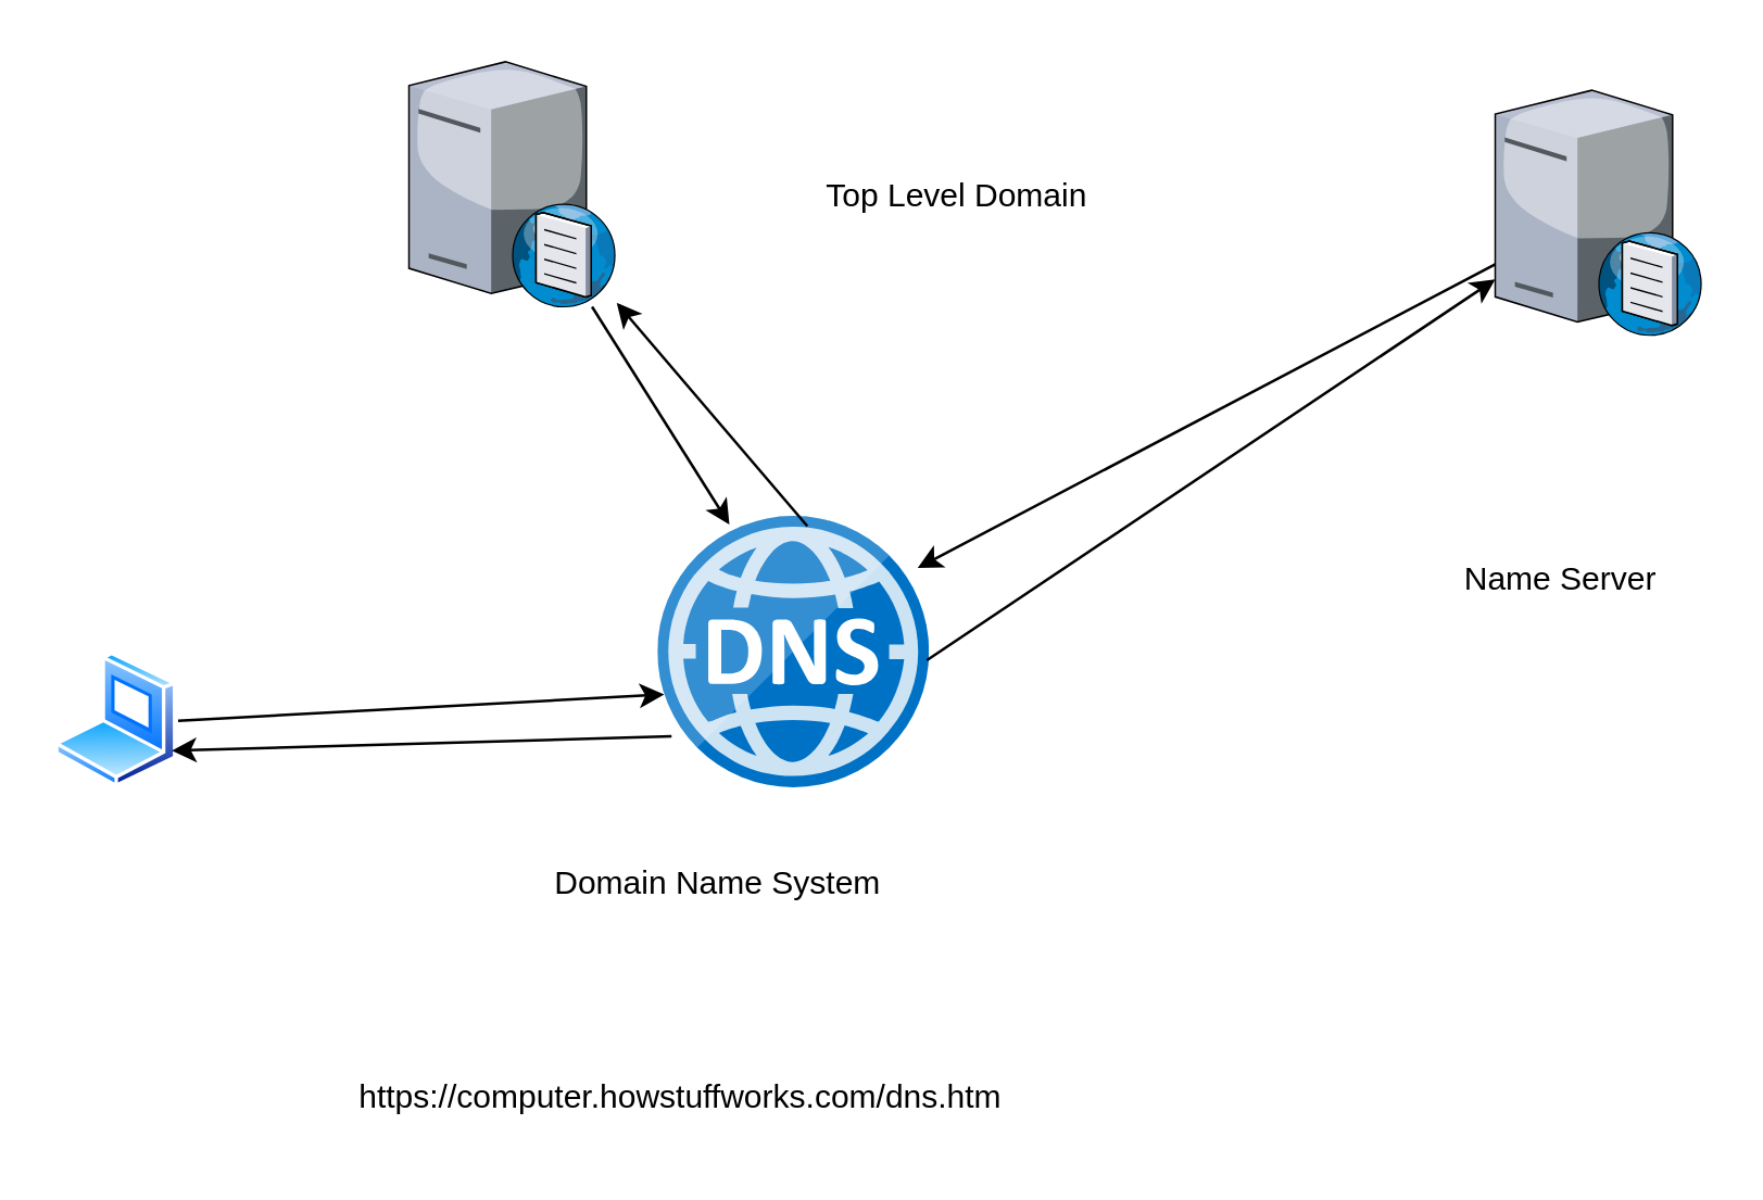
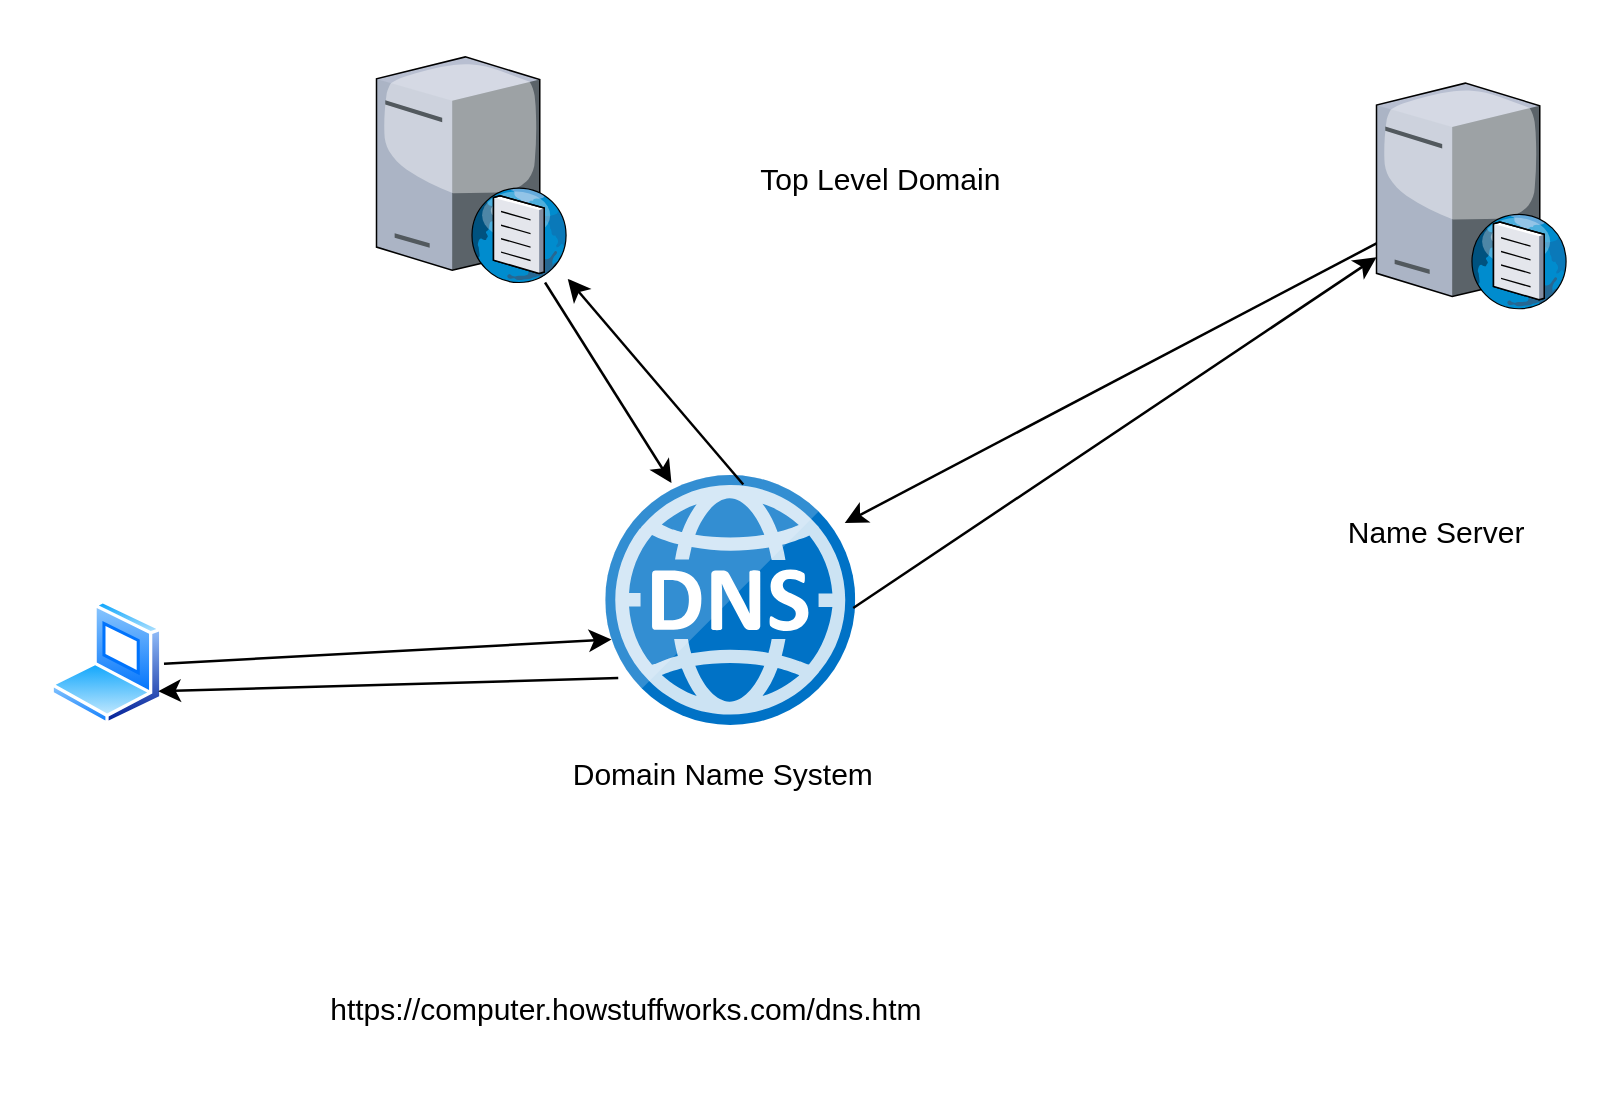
  <mxCell id="0" />
  <mxCell id="1" parent="0" />
  <mxCell id="2" value="" style="verticalLabelPosition=bottom;aspect=fixed;html=1;verticalAlign=top;strokeColor=none;align=center;outlineConnect=0;shape=mxgraph.citrix.dns_server;" vertex="1" parent="1"><mxGeometry x="150" y="20" width="76.5" height="92.5" as="geometry" /></mxCell>
  <mxCell id="3" value="" style="aspect=fixed;html=1;perimeter=none;align=center;shadow=0;dashed=0;image;fontSize=12;image=img/lib/mscae/DNS.svg;" vertex="1" parent="1"><mxGeometry x="242" y="190" width="100" height="100" as="geometry" /></mxCell>
  <mxCell id="4" style="rounded=0;orthogonalLoop=1;jettySize=auto;html=1;exitX=1;exitY=0.5;exitDx=0;exitDy=0;entryX=0.02;entryY=0.653;entryDx=0;entryDy=0;entryPerimeter=0;" edge="1" parent="1" source="5" target="3"><mxGeometry relative="1" as="geometry" /></mxCell>
  <mxCell id="5" value="" style="aspect=fixed;perimeter=ellipsePerimeter;html=1;align=center;shadow=0;dashed=0;spacingTop=3;image;image=img/lib/active_directory/laptop_client.svg;" vertex="1" parent="1"><mxGeometry x="20" y="240" width="45" height="50" as="geometry" /></mxCell>
  <mxCell id="6" value="https://computer.howstuffworks.com/dns.htm" style="text;html=1;" vertex="1" parent="1"><mxGeometry x="130" y="390" width="260" height="30" as="geometry" /></mxCell>
  <mxCell id="7" value="" style="endArrow=classic;html=1;exitX=0.547;exitY=0.033;exitDx=0;exitDy=0;exitPerimeter=0;" edge="1" parent="1" source="3" target="2"><mxGeometry width="50" height="50" relative="1" as="geometry"><mxPoint x="390" y="160" as="sourcePoint" /><mxPoint x="440" y="110" as="targetPoint" /></mxGeometry></mxCell>
- <mxCell id="8" value="Domain Name System&amp;nbsp;" style="text;html=1;resizable=0;points=[];autosize=1;align=left;verticalAlign=top;spacingTop=-4;" vertex="1" parent="1"><mxGeometry x="201.5" y="315" width="140" height="20" as="geometry" /></mxCell>
+ <mxCell id="8" value="Domain Name System&amp;nbsp;" style="text;html=1;resizable=0;points=[];autosize=1;align=left;verticalAlign=top;spacingTop=-4;" vertex="1" parent="1"><mxGeometry x="226.5" y="300" width="140" height="20" as="geometry" /></mxCell>
  <mxCell id="9" value="Top Level Domain&amp;nbsp;" style="text;html=1;resizable=0;points=[];autosize=1;align=left;verticalAlign=top;spacingTop=-4;" vertex="1" parent="1"><mxGeometry x="301.5" y="61.5" width="110" height="20" as="geometry" /></mxCell>
  <mxCell id="10" value="" style="endArrow=classic;html=1;entryX=0.26;entryY=0.027;entryDx=0;entryDy=0;entryPerimeter=0;" edge="1" parent="1" source="2" target="3"><mxGeometry width="50" height="50" relative="1" as="geometry"><mxPoint x="410" y="180" as="sourcePoint" /><mxPoint x="460" y="130" as="targetPoint" /></mxGeometry></mxCell>
  <mxCell id="11" value="" style="verticalLabelPosition=bottom;aspect=fixed;html=1;verticalAlign=top;strokeColor=none;align=center;outlineConnect=0;shape=mxgraph.citrix.dns_server;" vertex="1" parent="1"><mxGeometry x="550" y="30.5" width="76.5" height="92.5" as="geometry" /></mxCell>
  <mxCell id="12" value="" style="endArrow=classic;html=1;exitX=0.987;exitY=0.527;exitDx=0;exitDy=0;exitPerimeter=0;" edge="1" parent="1" source="3" target="11"><mxGeometry width="50" height="50" relative="1" as="geometry"><mxPoint x="360" y="220" as="sourcePoint" /><mxPoint x="390" y="180" as="targetPoint" /></mxGeometry></mxCell>
  <mxCell id="13" value="" style="endArrow=classic;html=1;entryX=0.953;entryY=0.187;entryDx=0;entryDy=0;entryPerimeter=0;" edge="1" parent="1" source="11" target="3"><mxGeometry width="50" height="50" relative="1" as="geometry"><mxPoint x="570" y="130" as="sourcePoint" /><mxPoint x="590" y="240" as="targetPoint" /></mxGeometry></mxCell>
  <mxCell id="14" value="Name Server&amp;nbsp;" style="text;html=1;resizable=0;points=[];autosize=1;align=left;verticalAlign=top;spacingTop=-4;" vertex="1" parent="1"><mxGeometry x="536.5" y="203" width="90" height="20" as="geometry" /></mxCell>
  <mxCell id="15" value="" style="endArrow=classic;html=1;exitX=0.047;exitY=0.807;exitDx=0;exitDy=0;exitPerimeter=0;entryX=1;entryY=0.75;entryDx=0;entryDy=0;" edge="1" parent="1" source="3" target="5"><mxGeometry width="50" height="50" relative="1" as="geometry"><mxPoint x="110" y="350" as="sourcePoint" /><mxPoint x="160" y="300" as="targetPoint" /></mxGeometry></mxCell>
